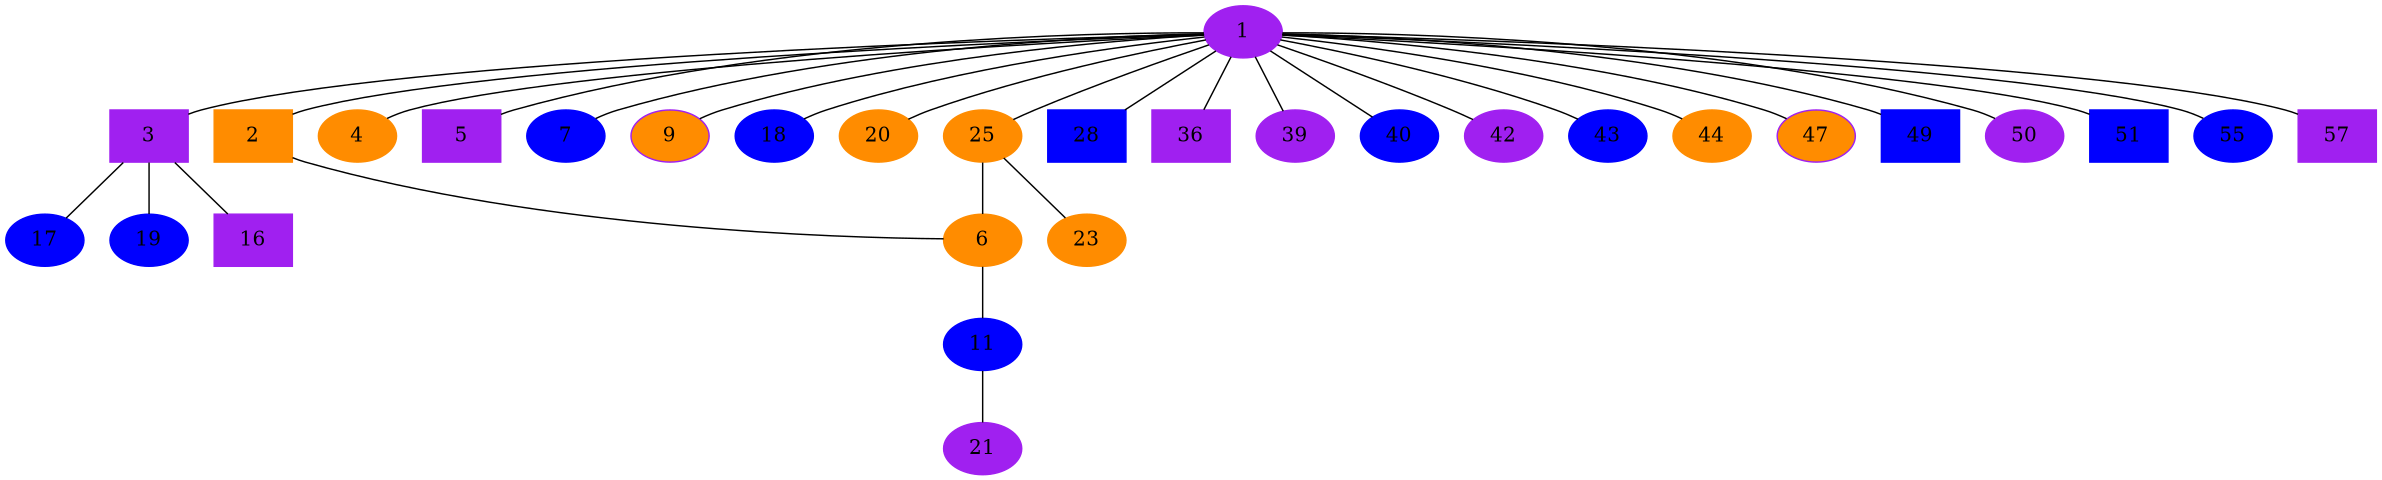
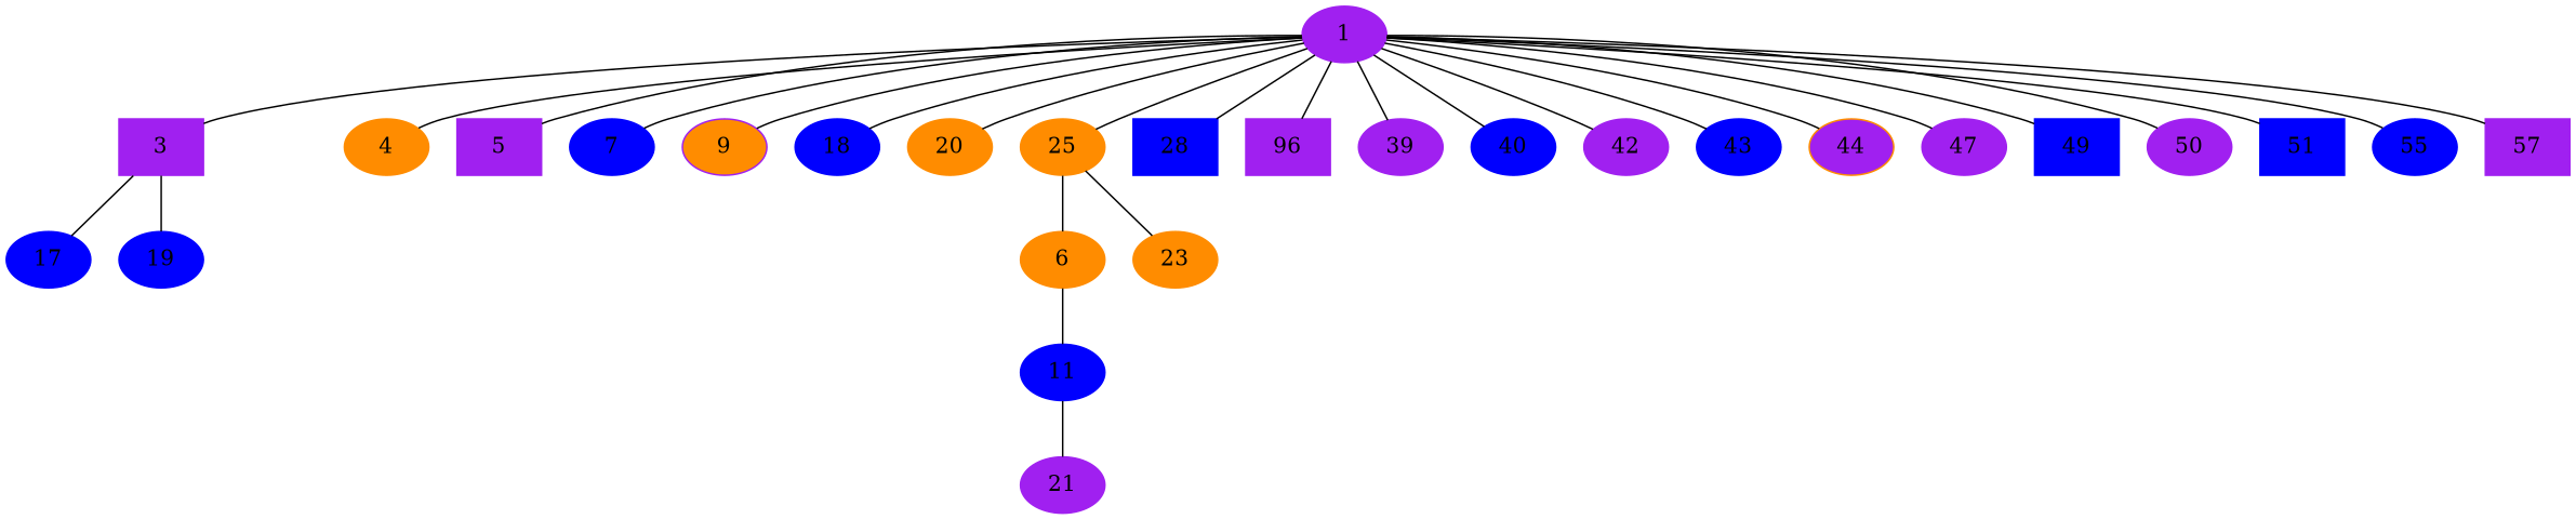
  graph {
    node [color=purple shape=ellipse style=filled]
-   2 [color=darkorange shape=box]
    1
    3 [shape=box super="+32+26+8+13"]
    4 [color=darkorange super="+15+37+48"]
    5 [shape=box]
    7 [color=blue]
    9 [fillcolor=darkorange super="+14"]
    18 [color=blue super="+24+52+56+41"]
    20 [color=darkorange super="+54"]
    25 [color=darkorange]
    28 [color=blue shape=box]
-   36 [shape=box]
+   36 [shape=box label=96]
    39
    40 [color=blue]
    42
    43 [color=blue super="+64"]
-   44 [color=darkorange super="+45"]
-   47 [fillcolor=darkorange]
+   44 [color=darkorange super="+45" fillcolor=purple]
+   47
    49 [color=blue shape=box]
    50
    51 [color=blue shape=box]
    55 [color=blue]
    57 [shape=box]
    6 [color=darkorange super="+30+62+46+27+31+12"]
-   16 [shape=box]
    17 [color=blue]
    19 [color=blue]
    11 [color=blue]
    23 [color=darkorange]
    21
-   2 -- 6
-   1 -- 2
    1 -- 3
    1 -- 4
    1 -- 5
    1 -- 7
    1 -- 9
    1 -- 18
    1 -- 20
    1 -- 25
    1 -- 28
    1 -- 36
    1 -- 39
    1 -- 40
    1 -- 42
    1 -- 43
    1 -- 44
    1 -- 47
    1 -- 49
    1 -- 50
    1 -- 51
    1 -- 55
    1 -- 57
-   3 -- 16
    3 -- 17
    3 -- 19
    25 -- 6 [weight=3]
    25 -- 23
    6 -- 11
    11 -- 21
  }
